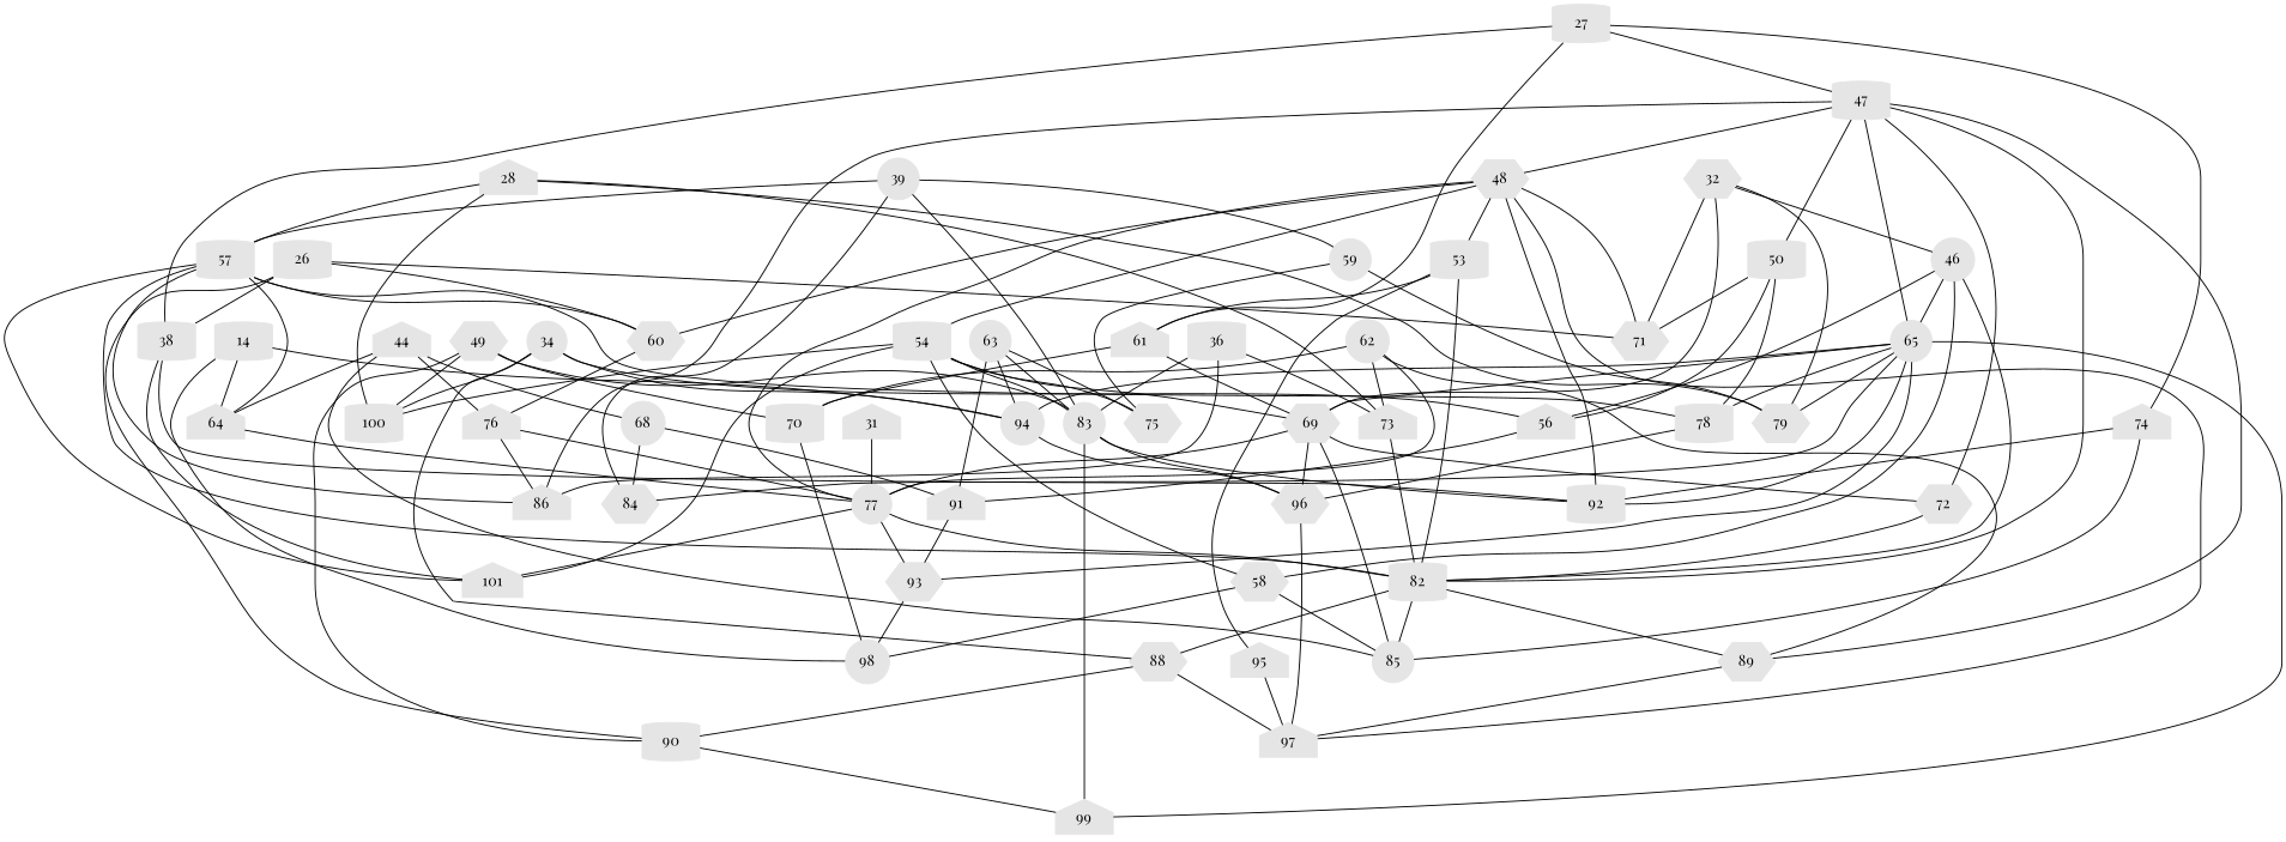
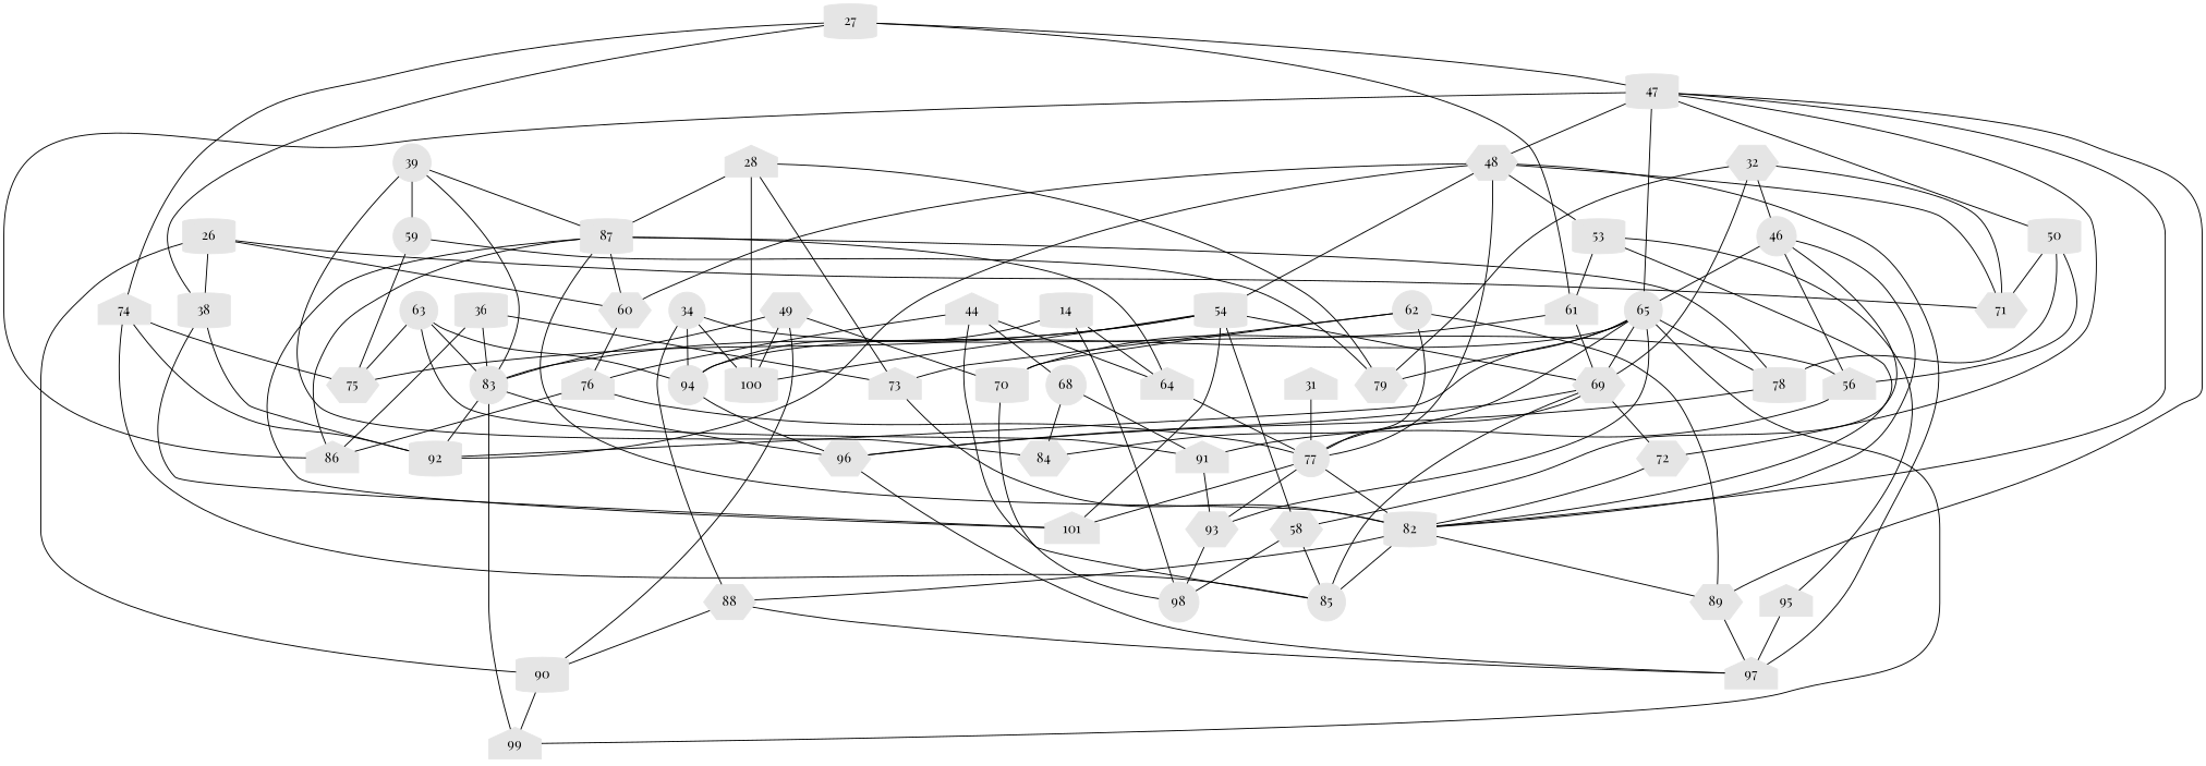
  graph {
    fontname="Playfair Display"
    node [color=gray90 fontname="Playfair Display" shape=cylinder style=filled]
    edge [fontname="Playfair Display"]
    64 [shape=house]
    14
    94 [shape=circle super="+4"]
    98 [shape=circle]
    77 [shape=circle super="+13+43+67"]
    96 [shape=hexagon super="+25"]
    26
    38
    60 [shape=hexagon]
    71 [shape=hexagon]
    90
    92 [super="+66"]
    101 [shape=house]
    76 [shape=house]
    99 [shape=house]
    27
    47 [super="+35+41"]
    61 [shape=house super="+8"]
    74 [shape=house]
    86 [shape=house]
    65 [shape=circle super="+5+19+20+52"]
    82 [super="+2+7+12+21"]
    48 [shape=hexagon super="+40"]
    50
    72 [shape=hexagon super="+22"]
    89 [shape=hexagon]
    69 [shape=hexagon super="+51"]
    70
    85 [shape=circle super="+81"]
    75 [shape=hexagon]
-   57 [super="+6+42"]
+   57 [super="+6+42" label=87]
    78
    28 [shape=house]
    73 [shape=house]
    79 [shape=hexagon]
    100
    93 [shape=hexagon]
    31 [shape=house]
    46 [shape=circle super="+9"]
    56 [shape=house]
    58 [shape=hexagon]
    32 [shape=hexagon]
    34 [shape=circle]
    88 [shape=hexagon]
    91 [shape=house]
    97 [shape=house super="+29"]
    36
    83 [shape=circle super="+24+80"]
    39 [shape=circle super="+37"]
    59 [shape=circle]
    84 [shape=hexagon]
    44 [shape=house]
    68 [shape=circle]
    53
    54 [super="+33"]
    95 [shape=house]
    49 [shape=hexagon super="+45"]
    62 [shape=circle]
    63 [shape=circle]
    64 -- 77
    14 -- 64
    14 -- 94 [weight=2]
    14 -- 98
    94 -- 96
    77 -- 101
    77 -- 82 [weight=2]
    77 -- 93
    96 -- 97
    26 -- 38
    26 -- 60
    26 -- 71
    26 -- 90
    38 -- 92
    38 -- 101
    60 -- 76
    90 -- 99
    76 -- 77
    76 -- 86
    27 -- 38
    27 -- 47
    27 -- 61
    27 -- 74
    47 -- 86
    47 -- 65 [weight=2]
    47 -- 82
    47 -- 48 [weight=2]
    47 -- 50
    47 -- 72
    47 -- 89
    61 -- 69
    61 -- 70
    74 -- 92
    74 -- 85
+   74 -- 75
    65 -- 94
    65 -- 92
    65 -- 99
    65 -- 69
    65 -- 78
    65 -- 79
    65 -- 93
    65 -- 84
    82 -- 89
    82 -- 85 [weight=2]
    82 -- 88
    48 -- 77
    48 -- 60
    48 -- 71
    48 -- 92
    48 -- 97
    48 -- 53
    48 -- 54 [weight=2]
    50 -- 71
    50 -- 78
    50 -- 56
    72 -- 82
    89 -- 97
    69 -- 77 [weight=2]
    69 -- 96
    69 -- 72 [weight=2]
    69 -- 85
    70 -- 98
    57 -- 64
    57 -- 60
    57 -- 101
    57 -- 86
    57 -- 82
    57 -- 78
    78 -- 96
    28 -- 57
    28 -- 73
    28 -- 79
    28 -- 100
    73 -- 82
    93 -- 98
    31 -- 77 [weight=4]
    46 -- 65 [weight=2]
    46 -- 82
    46 -- 56
    46 -- 58
    56 -- 91
    58 -- 98
    58 -- 85
    32 -- 71
    32 -- 69
    32 -- 79
    32 -- 46
    34 -- 94
    34 -- 100
    34 -- 56
    34 -- 88
    88 -- 90
    88 -- 97
    91 -- 93
    36 -- 86
    36 -- 73
    36 -- 83
    83 -- 96
    83 -- 92 [weight=2]
    83 -- 99 [weight=2]
    39 -- 57
    39 -- 83
    39 -- 59 [weight=2]
    39 -- 84 [weight=2]
    59 -- 75
    59 -- 79
    44 -- 64
    44 -- 76
    44 -- 85
    44 -- 68
    68 -- 91
    68 -- 84
    53 -- 61
    53 -- 82
    53 -- 95
    54 -- 101
    54 -- 69
    54 -- 75
    54 -- 100
    54 -- 58
    54 -- 83
    95 -- 97 [weight=2]
    49 -- 90
    49 -- 70
    49 -- 100
    49 -- 83 [weight=3]
    62 -- 77
    62 -- 89
    62 -- 70
    62 -- 73
    63 -- 94
    63 -- 75
    63 -- 91
    63 -- 83
  }
